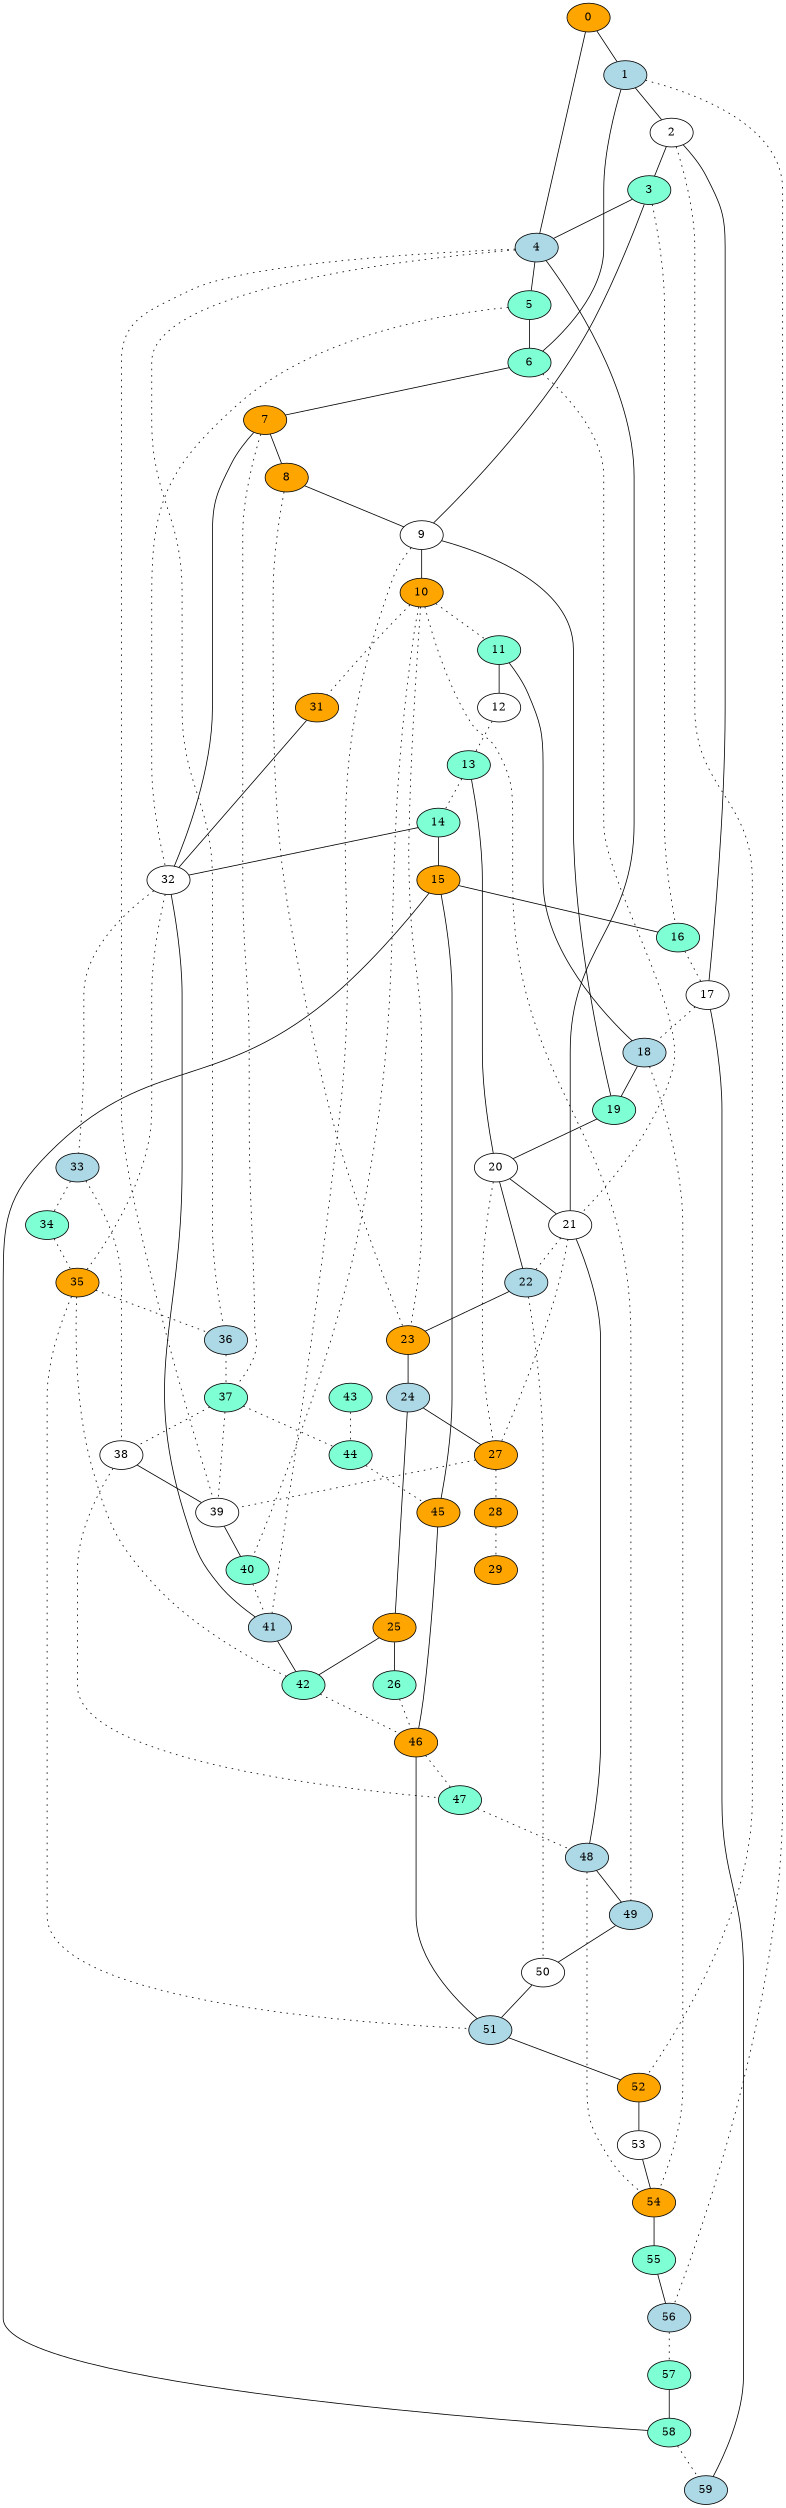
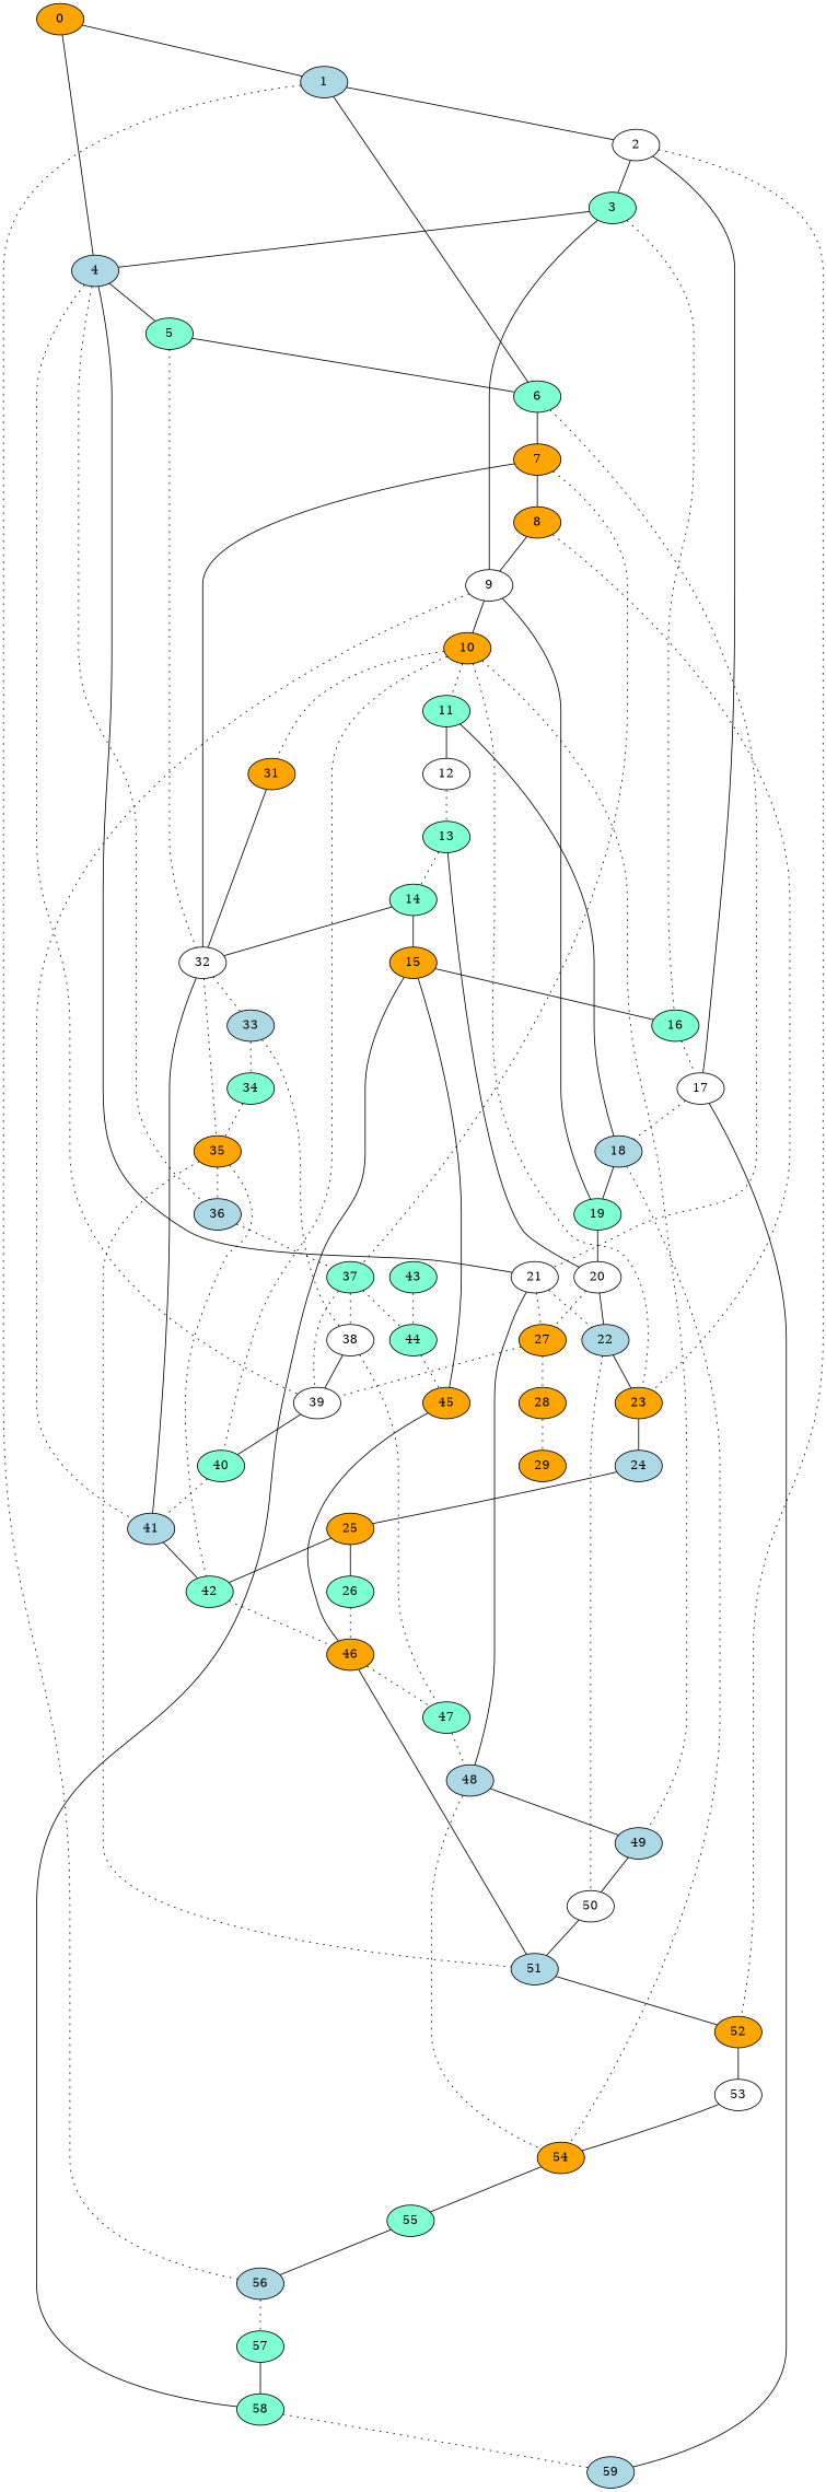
  graph {
    node [fillcolor=aquamarine style=filled]
    edge [style=solid]
    0 [fillcolor=orange]
    1 [fillcolor=lightblue]
    4 [fillcolor=lightblue]
    2 [fillcolor=white]
    6
    56 [fillcolor=lightblue]
    5
    36 [fillcolor=lightblue]
    39 [fillcolor=white]
    21 [fillcolor=white]
    3
    52 [fillcolor=orange]
    17 [fillcolor=white]
    7 [fillcolor=orange]
    57
    32 [fillcolor=white]
    37
    40
    27 [fillcolor=orange]
    22 [fillcolor=lightblue]
    48 [fillcolor=lightblue]
    16
    9 [fillcolor=white]
    53 [fillcolor=white]
    18 [fillcolor=lightblue]
    59 [fillcolor=lightblue]
    8 [fillcolor=orange]
    58
    10 [fillcolor=orange]
    41 [fillcolor=lightblue]
    19
    54 [fillcolor=orange]
    23 [fillcolor=orange]
    11
    31 [fillcolor=orange]
    49 [fillcolor=lightblue]
    42
    20 [fillcolor=white]
    33 [fillcolor=lightblue]
    35 [fillcolor=orange]
    44
    38 [fillcolor=white]
    28 [fillcolor=orange]
    50 [fillcolor=white]
    34
    51 [fillcolor=lightblue]
    24 [fillcolor=lightblue]
    45 [fillcolor=orange]
    47
    25 [fillcolor=orange]
    12 [fillcolor=white]
    46 [fillcolor=orange]
    13
    14
    55
    15 [fillcolor=orange]
    29 [fillcolor=orange]
    26
    43
    0 -- 1
    0 -- 4
    1 -- 2
    1 -- 6
    1 -- 56 [style=dotted]
    4 -- 5
    4 -- 36 [style=dotted]
    4 -- 39 [style=dotted]
    4 -- 21
    2 -- 3
    2 -- 52 [style=dotted]
    2 -- 17
    6 -- 21 [style=dotted]
    6 -- 7
    56 -- 57 [style=dotted]
    5 -- 6
    5 -- 32 [style=dotted]
    36 -- 37 [style=dotted]
    39 -- 40
    21 -- 27 [style=dotted]
    21 -- 22 [style=dotted]
    21 -- 48
    3 -- 4
    3 -- 16 [style=dotted]
    3 -- 9
    52 -- 53
    17 -- 18 [style=dotted]
    17 -- 59
    7 -- 32
    7 -- 37 [style=dotted]
    7 -- 8
    57 -- 58
    32 -- 41
    32 -- 33 [style=dotted]
    32 -- 35 [style=dotted]
    37 -- 39 [style=dotted]
    37 -- 44 [style=dotted]
    37 -- 38 [style=dotted]
    40 -- 41 [style=dotted]
    27 -- 39 [style=dotted]
    27 -- 28 [style=dotted]
    22 -- 23
    22 -- 50 [style=dotted]
    48 -- 54 [style=dotted]
    48 -- 49
    16 -- 17 [style=dotted]
    9 -- 10
    9 -- 41 [style=dotted]
    9 -- 19
    53 -- 54
    18 -- 19
    18 -- 54 [style=dotted]
    8 -- 9
    8 -- 23 [style=dotted]
    58 -- 59 [style=dotted]
    10 -- 40 [style=dotted]
    10 -- 23 [style=dotted]
    10 -- 11 [style=dotted]
    10 -- 31 [style=dotted]
    10 -- 49 [style=dotted]
    41 -- 42
    19 -- 20
    54 -- 55
    23 -- 24
    11 -- 18
    11 -- 12
    31 -- 32
    49 -- 50
    42 -- 46 [style=dotted]
-   20 -- 21
    20 -- 27 [style=dotted]
    20 -- 22
    33 -- 38 [style=dotted]
    33 -- 34 [style=dotted]
    35 -- 36 [style=dotted]
    35 -- 42 [style=dotted]
    35 -- 51 [style=dotted]
    44 -- 45 [style=dotted]
    38 -- 39
    38 -- 47 [style=dotted]
    28 -- 29 [style=dotted]
    50 -- 51
    34 -- 35 [style=dotted]
    51 -- 52
-   24 -- 27
    24 -- 25
    45 -- 46
    47 -- 48 [style=dotted]
    25 -- 42
    25 -- 26
    12 -- 13 [style=dotted]
    46 -- 51
    46 -- 47 [style=dotted]
    13 -- 20
    13 -- 14 [style=dotted]
    14 -- 32
    14 -- 15
    55 -- 56
    15 -- 16
    15 -- 58
    15 -- 45
    26 -- 46 [style=dotted]
    43 -- 44 [style=dotted]
  }
